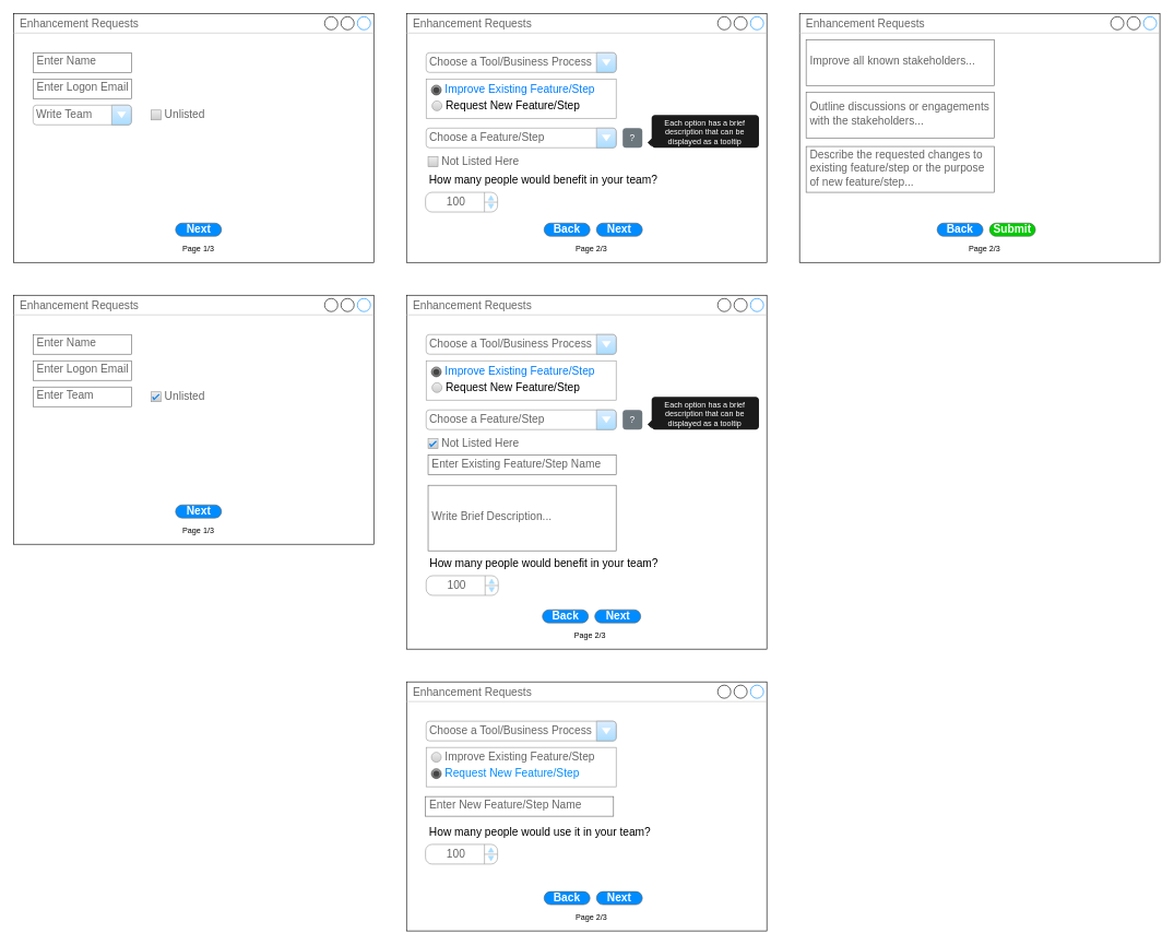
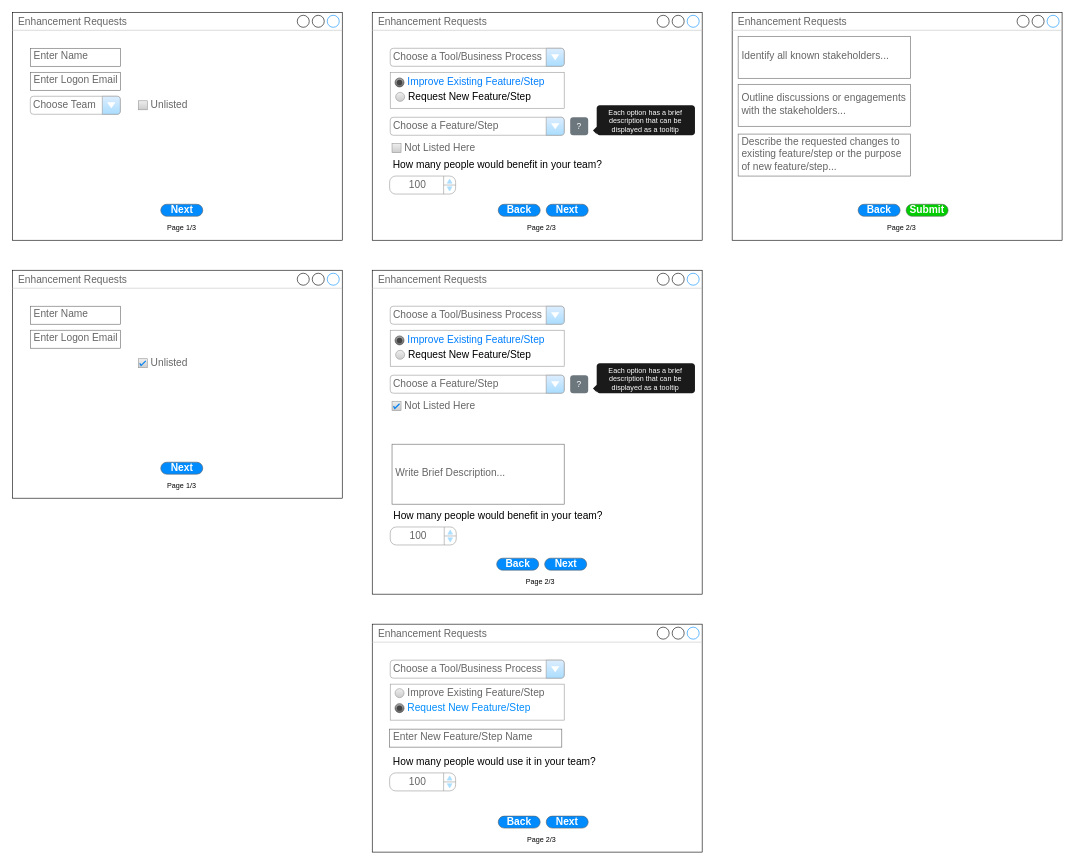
  <mxCell id="0" />
  <mxCell id="1" parent="0" />
  <mxCell id="2" value="Enhancement Requests" style="strokeWidth=1;shadow=0;dashed=0;align=center;html=1;shape=mxgraph.mockup.containers.window;align=left;verticalAlign=top;spacingLeft=8;strokeColor2=#008cff;strokeColor3=#c4c4c4;fontColor=#666666;mainText=;fontSize=17;labelBackgroundColor=none;" vertex="1" parent="1"><mxGeometry width="550" height="380" as="geometry" x="20" y="20" /></mxCell>
  <mxCell id="3" value="Enter Name" style="strokeWidth=1;shadow=0;dashed=0;align=center;html=1;shape=mxgraph.mockup.text.textBox;fontColor=#666666;align=left;fontSize=17;spacingLeft=4;spacingTop=-3;strokeColor=#666666;mainText=" vertex="1" parent="1"><mxGeometry x="50" y="80" width="150" height="30" as="geometry" /></mxCell>
  <mxCell id="4" value="Enter Logon Email" style="strokeWidth=1;shadow=0;dashed=0;align=center;html=1;shape=mxgraph.mockup.text.textBox;fontColor=#666666;align=left;fontSize=17;spacingLeft=4;spacingTop=-3;strokeColor=#666666;mainText=" vertex="1" parent="1"><mxGeometry x="50" y="120" width="150" height="30" as="geometry" /></mxCell>
- <mxCell id="5" value="Write Team" style="strokeWidth=1;shadow=0;dashed=0;align=center;html=1;shape=mxgraph.mockup.forms.comboBox;strokeColor=#999999;fillColor=#ddeeff;align=left;fillColor2=#aaddff;mainText=;fontColor=#666666;fontSize=17;spacingLeft=3;" vertex="1" parent="1"><mxGeometry x="50" y="160" width="150" height="30" as="geometry" /></mxCell>
+ <mxCell id="5" value="Choose Team" style="strokeWidth=1;shadow=0;dashed=0;align=center;html=1;shape=mxgraph.mockup.forms.comboBox;strokeColor=#999999;fillColor=#ddeeff;align=left;fillColor2=#aaddff;mainText=;fontColor=#666666;fontSize=17;spacingLeft=3;" vertex="1" parent="1"><mxGeometry x="50" y="160" width="150" height="30" as="geometry" /></mxCell>
  <mxCell id="6" value="Unlisted" style="strokeWidth=1;shadow=0;dashed=0;align=center;html=1;shape=mxgraph.mockup.forms.rrect;rSize=0;fillColor=#eeeeee;strokeColor=#999999;gradientColor=#cccccc;align=left;spacingLeft=4;fontSize=17;fontColor=#666666;labelPosition=right;" vertex="1" parent="1"><mxGeometry x="230" y="167.5" width="15" height="15" as="geometry" /></mxCell>
  <mxCell id="7" value="Enhancement Requests" style="strokeWidth=1;shadow=0;dashed=0;align=center;html=1;shape=mxgraph.mockup.containers.window;align=left;verticalAlign=top;spacingLeft=8;strokeColor2=#008cff;strokeColor3=#c4c4c4;fontColor=#666666;mainText=;fontSize=17;labelBackgroundColor=none;" vertex="1" parent="1"><mxGeometry y="450" width="550" height="380" as="geometry" x="20" /></mxCell>
  <mxCell id="8" value="Enter Name" style="strokeWidth=1;shadow=0;dashed=0;align=center;html=1;shape=mxgraph.mockup.text.textBox;fontColor=#666666;align=left;fontSize=17;spacingLeft=4;spacingTop=-3;strokeColor=#666666;mainText=" vertex="1" parent="1"><mxGeometry x="50" y="510" width="150" height="30" as="geometry" /></mxCell>
  <mxCell id="9" value="Enter Logon Email" style="strokeWidth=1;shadow=0;dashed=0;align=center;html=1;shape=mxgraph.mockup.text.textBox;fontColor=#666666;align=left;fontSize=17;spacingLeft=4;spacingTop=-3;strokeColor=#666666;mainText=" vertex="1" parent="1"><mxGeometry x="50" y="550" width="150" height="30" as="geometry" /></mxCell>
  <mxCell id="10" value="Unlisted" style="strokeWidth=1;shadow=0;dashed=0;align=center;html=1;shape=mxgraph.mockup.forms.rrect;rSize=0;fillColor=#eeeeee;strokeColor=#999999;gradientColor=#cccccc;align=left;spacingLeft=4;fontSize=17;fontColor=#666666;labelPosition=right;" vertex="1" parent="1"><mxGeometry x="230" y="597.5" width="15" height="15" as="geometry" /></mxCell>
  <mxCell id="11" value="" style="html=1;verticalLabelPosition=bottom;labelBackgroundColor=#ffffff;verticalAlign=top;shadow=0;dashed=0;strokeWidth=2;shape=mxgraph.ios7.misc.check;strokeColor=#0080f0;" vertex="1" parent="1"><mxGeometry x="232.5" y="601" width="10" height="8" as="geometry" /></mxCell>
  <mxCell id="12" value="Page 1/3" style="text;html=1;strokeColor=none;fillColor=none;align=center;verticalAlign=middle;whiteSpace=wrap;rounded=0;" vertex="1" parent="1"><mxGeometry x="275" y="370" width="55" height="20" as="geometry" /></mxCell>
  <mxCell id="13" value="Page 1/3" style="text;html=1;strokeColor=none;fillColor=none;align=center;verticalAlign=middle;whiteSpace=wrap;rounded=0;" vertex="1" parent="1"><mxGeometry x="275" y="800" width="55" height="20" as="geometry" /></mxCell>
- <mxCell id="14" value="Enter Team" style="strokeWidth=1;shadow=0;dashed=0;align=center;html=1;shape=mxgraph.mockup.text.textBox;fontColor=#666666;align=left;fontSize=17;spacingLeft=4;spacingTop=-3;strokeColor=#666666;mainText=" vertex="1" parent="1"><mxGeometry x="50" y="590" width="150" height="30" as="geometry" /></mxCell>
  <mxCell id="15" value="Next" style="strokeWidth=1;shadow=0;dashed=0;align=center;html=1;shape=mxgraph.mockup.buttons.button;strokeColor=#666666;fontColor=#ffffff;mainText=;buttonStyle=round;fontSize=17;fontStyle=1;fillColor=#008cff;whiteSpace=wrap;" vertex="1" parent="1"><mxGeometry x="267.5" y="770" width="70" height="20" as="geometry" /></mxCell>
  <mxCell id="16" value="Next" style="strokeWidth=1;shadow=0;dashed=0;align=center;html=1;shape=mxgraph.mockup.buttons.button;strokeColor=#666666;fontColor=#ffffff;mainText=;buttonStyle=round;fontSize=17;fontStyle=1;fillColor=#008cff;whiteSpace=wrap;" vertex="1" parent="1"><mxGeometry x="267.5" y="340" width="70" height="20" as="geometry" /></mxCell>
  <mxCell id="17" value="Enhancement Requests" style="strokeWidth=1;shadow=0;dashed=0;align=center;html=1;shape=mxgraph.mockup.containers.window;align=left;verticalAlign=top;spacingLeft=8;strokeColor2=#008cff;strokeColor3=#c4c4c4;fontColor=#666666;mainText=;fontSize=17;labelBackgroundColor=none;" vertex="1" parent="1"><mxGeometry x="620" y="1040" width="550" height="380" as="geometry" /></mxCell>
  <mxCell id="18" value="Choose a Tool/Business Process" style="strokeWidth=1;shadow=0;dashed=0;align=center;html=1;shape=mxgraph.mockup.forms.comboBox;strokeColor=#999999;fillColor=#ddeeff;align=left;fillColor2=#aaddff;mainText=;fontColor=#666666;fontSize=17;spacingLeft=3;" vertex="1" parent="1"><mxGeometry x="650" y="1100" width="290" height="30" as="geometry" /></mxCell>
  <mxCell id="19" value="Page 2/3" style="text;html=1;strokeColor=none;fillColor=none;align=center;verticalAlign=middle;whiteSpace=wrap;rounded=0;" vertex="1" parent="1"><mxGeometry x="875" y="1390" width="55" height="20" as="geometry" /></mxCell>
  <mxCell id="20" value="Next" style="strokeWidth=1;shadow=0;dashed=0;align=center;html=1;shape=mxgraph.mockup.buttons.button;strokeColor=#666666;fontColor=#ffffff;mainText=;buttonStyle=round;fontSize=17;fontStyle=1;fillColor=#008cff;whiteSpace=wrap;" vertex="1" parent="1"><mxGeometry x="910" y="1360" width="70" height="20" as="geometry" /></mxCell>
  <mxCell id="21" value="Back" style="strokeWidth=1;shadow=0;dashed=0;align=center;html=1;shape=mxgraph.mockup.buttons.button;strokeColor=#666666;fontColor=#ffffff;mainText=;buttonStyle=round;fontSize=17;fontStyle=1;fillColor=#008cff;whiteSpace=wrap;" vertex="1" parent="1"><mxGeometry x="830" y="1360" width="70" height="20" as="geometry" /></mxCell>
  <mxCell id="22" value="" style="strokeWidth=1;shadow=0;dashed=0;align=center;html=1;shape=mxgraph.mockup.forms.rrect;rSize=0;strokeColor=#999999;fillColor=#ffffff;recursiveResize=0;" vertex="1" parent="1"><mxGeometry x="650" y="1140" width="290" height="60" as="geometry" /></mxCell>
  <mxCell id="23" value="Improve Existing Feature/Step" style="shape=ellipse;rSize=0;fillColor=#eeeeee;strokeColor=#999999;gradientColor=#cccccc;html=1;align=left;spacingLeft=4;fontSize=17;fontColor=#666666;labelPosition=right;" vertex="1" parent="1"><mxGeometry x="658" y="1147.5" width="15" height="15" as="geometry" /></mxCell>
  <mxCell id="24" value="Request New Feature/Step" style="shape=ellipse;rSize=0;fillColor=#aaaaaa;strokeColor=#444444;gradientColor=#666666;html=1;align=left;spacingLeft=4;fontSize=17;fontColor=#008cff;labelPosition=right;" vertex="1" parent="1"><mxGeometry x="658" y="1172.5" width="15" height="15" as="geometry" /></mxCell>
  <mxCell id="25" value="" style="shape=ellipse;fillColor=#444444;strokeColor=none;html=1;" vertex="1" parent="24"><mxGeometry x="3" y="3" width="9" height="9" as="geometry" /></mxCell>
  <mxCell id="26" value="&lt;table cellpadding=&quot;0&quot; cellspacing=&quot;0&quot; style=&quot;width:100%;height:100%;&quot;&gt;&lt;tr&gt;&lt;td style=&quot;width:85%&quot;&gt;100&lt;/td&gt;&lt;td style=&quot;width:15%&quot;&gt;&lt;/td&gt;&lt;/tr&gt;&lt;/table&gt;" style="strokeWidth=1;shadow=0;dashed=0;align=center;html=1;shape=mxgraph.mockup.forms.spinner;strokeColor=#999999;spinLayout=right;spinStyle=normal;adjStyle=triangle;fillColor=#aaddff;fontSize=17;fontColor=#666666;mainText=;html=1;overflow=fill;" vertex="1" parent="1"><mxGeometry x="649" y="1288" width="110" height="30" as="geometry" /></mxCell>
  <mxCell id="27" value="How many people would use it in your team?" style="text;html=1;strokeColor=none;fillColor=none;align=center;verticalAlign=middle;whiteSpace=wrap;rounded=0;fontSize=17;" vertex="1" parent="1"><mxGeometry x="649" y="1260" width="350" height="20" as="geometry" /></mxCell>
  <mxCell id="28" value="Enhancement Requests" style="strokeWidth=1;shadow=0;dashed=0;align=center;html=1;shape=mxgraph.mockup.containers.window;align=left;verticalAlign=top;spacingLeft=8;strokeColor2=#008cff;strokeColor3=#c4c4c4;fontColor=#666666;mainText=;fontSize=17;labelBackgroundColor=none;" vertex="1" parent="1"><mxGeometry x="620" width="550" height="380" as="geometry" y="20" /></mxCell>
  <mxCell id="29" value="Choose a Tool/Business Process" style="strokeWidth=1;shadow=0;dashed=0;align=center;html=1;shape=mxgraph.mockup.forms.comboBox;strokeColor=#999999;fillColor=#ddeeff;align=left;fillColor2=#aaddff;mainText=;fontColor=#666666;fontSize=17;spacingLeft=3;" vertex="1" parent="1"><mxGeometry x="650" y="80" width="290" height="30" as="geometry" /></mxCell>
  <mxCell id="30" value="Page 2/3" style="text;html=1;strokeColor=none;fillColor=none;align=center;verticalAlign=middle;whiteSpace=wrap;rounded=0;" vertex="1" parent="1"><mxGeometry x="875" y="370" width="55" height="20" as="geometry" /></mxCell>
  <mxCell id="31" value="Next" style="strokeWidth=1;shadow=0;dashed=0;align=center;html=1;shape=mxgraph.mockup.buttons.button;strokeColor=#666666;fontColor=#ffffff;mainText=;buttonStyle=round;fontSize=17;fontStyle=1;fillColor=#008cff;whiteSpace=wrap;" vertex="1" parent="1"><mxGeometry x="910" y="340" width="70" height="20" as="geometry" /></mxCell>
  <mxCell id="32" value="Back" style="strokeWidth=1;shadow=0;dashed=0;align=center;html=1;shape=mxgraph.mockup.buttons.button;strokeColor=#666666;fontColor=#ffffff;mainText=;buttonStyle=round;fontSize=17;fontStyle=1;fillColor=#008cff;whiteSpace=wrap;" vertex="1" parent="1"><mxGeometry x="830" y="340" width="70" height="20" as="geometry" /></mxCell>
  <mxCell id="33" value="" style="strokeWidth=1;shadow=0;dashed=0;align=center;html=1;shape=mxgraph.mockup.forms.rrect;rSize=0;strokeColor=#999999;fillColor=#ffffff;recursiveResize=0;" vertex="1" parent="1"><mxGeometry x="650" y="120" width="290" height="60" as="geometry" /></mxCell>
  <mxCell id="34" value="&lt;font color=&quot;#000000&quot;&gt;Request New Feature/Step&lt;/font&gt;" style="shape=ellipse;rSize=0;fillColor=#eeeeee;strokeColor=#999999;gradientColor=#cccccc;html=1;align=left;spacingLeft=4;fontSize=17;fontColor=#666666;labelPosition=right;" vertex="1" parent="1"><mxGeometry x="659" y="153.5" width="15" height="15" as="geometry" /></mxCell>
  <mxCell id="35" value="&lt;table cellpadding=&quot;0&quot; cellspacing=&quot;0&quot; style=&quot;width:100%;height:100%;&quot;&gt;&lt;tr&gt;&lt;td style=&quot;width:85%&quot;&gt;100&lt;/td&gt;&lt;td style=&quot;width:15%&quot;&gt;&lt;/td&gt;&lt;/tr&gt;&lt;/table&gt;" style="strokeWidth=1;shadow=0;dashed=0;align=center;html=1;shape=mxgraph.mockup.forms.spinner;strokeColor=#999999;spinLayout=right;spinStyle=normal;adjStyle=triangle;fillColor=#aaddff;fontSize=17;fontColor=#666666;mainText=;html=1;overflow=fill;" vertex="1" parent="1"><mxGeometry x="649" y="293" width="110" height="30" as="geometry" /></mxCell>
  <mxCell id="36" value="How many people would benefit in your team?" style="text;html=1;strokeColor=none;fillColor=none;align=center;verticalAlign=middle;whiteSpace=wrap;rounded=0;fontSize=17;" vertex="1" parent="1"><mxGeometry x="649" y="265" width="360" height="20" as="geometry" /></mxCell>
  <mxCell id="37" value="&lt;font color=&quot;#007fff&quot;&gt;Improve Existing Feature/Step&lt;/font&gt;" style="shape=ellipse;rSize=0;fillColor=#aaaaaa;strokeColor=#444444;gradientColor=#666666;html=1;align=left;spacingLeft=4;fontSize=17;fontColor=#008cff;labelPosition=right;" vertex="1" parent="1"><mxGeometry x="658" y="129.5" width="15" height="15" as="geometry" /></mxCell>
  <mxCell id="38" value="" style="shape=ellipse;fillColor=#444444;strokeColor=none;html=1;" vertex="1" parent="37"><mxGeometry x="3" y="3" width="9" height="9" as="geometry" /></mxCell>
  <mxCell id="39" value="Choose a Feature/Step" style="strokeWidth=1;shadow=0;dashed=0;align=center;html=1;shape=mxgraph.mockup.forms.comboBox;strokeColor=#999999;fillColor=#ddeeff;align=left;fillColor2=#aaddff;mainText=;fontColor=#666666;fontSize=17;spacingLeft=3;" vertex="1" parent="1"><mxGeometry x="650" y="195" width="290" height="30" as="geometry" /></mxCell>
  <mxCell id="40" value="Each option has a brief description that can be displayed as a tooltip" style="html=1;shadow=0;dashed=0;shape=mxgraph.bootstrap.popover;fillColor=#1A1A1A;strokeColor=none;dx=42.12;dy=6.18;rSize=5;whiteSpace=wrap;verticalAlign=top;spacing=10;fontSize=12;spacingLeft=0;align=center;spacingTop=-10;fontColor=#FFFFFF;direction=south;spacingLeft=5;" vertex="1" parent="1"><mxGeometry x="988" y="175" width="170" height="50" as="geometry" /></mxCell>
  <mxCell id="41" value="?" style="html=1;shadow=0;dashed=0;shape=mxgraph.bootstrap.rrect;rSize=5;fillColor=#6C767D;strokeColor=none;perimeter=none;whiteSpace=wrap;resizeWidth=1;align=center;spacing=5;fontColor=#FFFFFF;fontSize=14;" vertex="1" parent="1"><mxGeometry x="950" y="195" width="30" height="30" as="geometry" /></mxCell>
  <mxCell id="42" value="Not Listed Here" style="strokeWidth=1;shadow=0;dashed=0;align=center;html=1;shape=mxgraph.mockup.forms.rrect;rSize=0;fillColor=#eeeeee;strokeColor=#999999;gradientColor=#cccccc;align=left;spacingLeft=4;fontSize=17;fontColor=#666666;labelPosition=right;" vertex="1" parent="1"><mxGeometry x="653" y="239" width="15" height="15" as="geometry" /></mxCell>
  <mxCell id="43" value="Enhancement Requests" style="strokeWidth=1;shadow=0;dashed=0;align=center;html=1;shape=mxgraph.mockup.containers.window;align=left;verticalAlign=top;spacingLeft=8;strokeColor2=#008cff;strokeColor3=#c4c4c4;fontColor=#666666;mainText=;fontSize=17;labelBackgroundColor=none;" vertex="1" parent="1"><mxGeometry x="620" y="450" width="550" height="540" as="geometry" /></mxCell>
  <mxCell id="44" value="Choose a Tool/Business Process" style="strokeWidth=1;shadow=0;dashed=0;align=center;html=1;shape=mxgraph.mockup.forms.comboBox;strokeColor=#999999;fillColor=#ddeeff;align=left;fillColor2=#aaddff;mainText=;fontColor=#666666;fontSize=17;spacingLeft=3;" vertex="1" parent="1"><mxGeometry x="650" y="510" width="290" height="30" as="geometry" /></mxCell>
  <mxCell id="45" value="Page 2/3" style="text;html=1;strokeColor=none;fillColor=none;align=center;verticalAlign=middle;whiteSpace=wrap;rounded=0;" vertex="1" parent="1"><mxGeometry x="872.5" y="960" width="55" height="20" as="geometry" /></mxCell>
  <mxCell id="46" value="Next" style="strokeWidth=1;shadow=0;dashed=0;align=center;html=1;shape=mxgraph.mockup.buttons.button;strokeColor=#666666;fontColor=#ffffff;mainText=;buttonStyle=round;fontSize=17;fontStyle=1;fillColor=#008cff;whiteSpace=wrap;" vertex="1" parent="1"><mxGeometry x="907.5" y="930" width="70" height="20" as="geometry" /></mxCell>
  <mxCell id="47" value="Back" style="strokeWidth=1;shadow=0;dashed=0;align=center;html=1;shape=mxgraph.mockup.buttons.button;strokeColor=#666666;fontColor=#ffffff;mainText=;buttonStyle=round;fontSize=17;fontStyle=1;fillColor=#008cff;whiteSpace=wrap;" vertex="1" parent="1"><mxGeometry x="827.5" y="930" width="70" height="20" as="geometry" /></mxCell>
  <mxCell id="48" value="" style="strokeWidth=1;shadow=0;dashed=0;align=center;html=1;shape=mxgraph.mockup.forms.rrect;rSize=0;strokeColor=#999999;fillColor=#ffffff;recursiveResize=0;" vertex="1" parent="1"><mxGeometry x="650" y="550" width="290" height="60" as="geometry" /></mxCell>
  <mxCell id="49" value="&lt;font color=&quot;#000000&quot;&gt;Request New Feature/Step&lt;/font&gt;" style="shape=ellipse;rSize=0;fillColor=#eeeeee;strokeColor=#999999;gradientColor=#cccccc;html=1;align=left;spacingLeft=4;fontSize=17;fontColor=#666666;labelPosition=right;" vertex="1" parent="1"><mxGeometry x="659" y="583.5" width="15" height="15" as="geometry" /></mxCell>
  <mxCell id="50" value="&lt;table cellpadding=&quot;0&quot; cellspacing=&quot;0&quot; style=&quot;width:100%;height:100%;&quot;&gt;&lt;tr&gt;&lt;td style=&quot;width:85%&quot;&gt;100&lt;/td&gt;&lt;td style=&quot;width:15%&quot;&gt;&lt;/td&gt;&lt;/tr&gt;&lt;/table&gt;" style="strokeWidth=1;shadow=0;dashed=0;align=center;html=1;shape=mxgraph.mockup.forms.spinner;strokeColor=#999999;spinLayout=right;spinStyle=normal;adjStyle=triangle;fillColor=#aaddff;fontSize=17;fontColor=#666666;mainText=;html=1;overflow=fill;" vertex="1" parent="1"><mxGeometry x="650" y="878" width="110" height="30" as="geometry" /></mxCell>
  <mxCell id="51" value="How many people would benefit in your team?" style="text;html=1;strokeColor=none;fillColor=none;align=center;verticalAlign=middle;whiteSpace=wrap;rounded=0;fontSize=17;" vertex="1" parent="1"><mxGeometry x="650" y="850" width="360" height="20" as="geometry" /></mxCell>
  <mxCell id="52" value="&lt;font color=&quot;#007fff&quot;&gt;Improve Existing Feature/Step&lt;/font&gt;" style="shape=ellipse;rSize=0;fillColor=#aaaaaa;strokeColor=#444444;gradientColor=#666666;html=1;align=left;spacingLeft=4;fontSize=17;fontColor=#008cff;labelPosition=right;" vertex="1" parent="1"><mxGeometry x="658" y="559.5" width="15" height="15" as="geometry" /></mxCell>
  <mxCell id="53" value="" style="shape=ellipse;fillColor=#444444;strokeColor=none;html=1;" vertex="1" parent="52"><mxGeometry x="3" y="3" width="9" height="9" as="geometry" /></mxCell>
  <mxCell id="54" value="Choose a Feature/Step" style="strokeWidth=1;shadow=0;dashed=0;align=center;html=1;shape=mxgraph.mockup.forms.comboBox;strokeColor=#999999;fillColor=#ddeeff;align=left;fillColor2=#aaddff;mainText=;fontColor=#666666;fontSize=17;spacingLeft=3;" vertex="1" parent="1"><mxGeometry x="650" y="625" width="290" height="30" as="geometry" /></mxCell>
  <mxCell id="55" value="Each option has a brief description that can be displayed as a tooltip" style="html=1;shadow=0;dashed=0;shape=mxgraph.bootstrap.popover;fillColor=#1A1A1A;strokeColor=none;dx=42.12;dy=6.18;rSize=5;whiteSpace=wrap;verticalAlign=top;spacing=10;fontSize=12;spacingLeft=0;align=center;spacingTop=-10;fontColor=#FFFFFF;direction=south;spacingLeft=5;" vertex="1" parent="1"><mxGeometry x="988" y="605" width="170" height="50" as="geometry" /></mxCell>
  <mxCell id="56" value="?" style="html=1;shadow=0;dashed=0;shape=mxgraph.bootstrap.rrect;rSize=5;fillColor=#6C767D;strokeColor=none;perimeter=none;whiteSpace=wrap;resizeWidth=1;align=center;spacing=5;fontColor=#FFFFFF;fontSize=14;" vertex="1" parent="1"><mxGeometry x="950" y="625" width="30" height="30" as="geometry" /></mxCell>
  <mxCell id="57" value="Not Listed Here" style="strokeWidth=1;shadow=0;dashed=0;align=center;html=1;shape=mxgraph.mockup.forms.rrect;rSize=0;fillColor=#eeeeee;strokeColor=#999999;gradientColor=#cccccc;align=left;spacingLeft=4;fontSize=17;fontColor=#666666;labelPosition=right;" vertex="1" parent="1"><mxGeometry x="653" y="669" width="15" height="15" as="geometry" /></mxCell>
  <mxCell id="58" value="" style="html=1;verticalLabelPosition=bottom;labelBackgroundColor=#ffffff;verticalAlign=top;shadow=0;dashed=0;strokeWidth=2;shape=mxgraph.ios7.misc.check;strokeColor=#0080f0;" vertex="1" parent="1"><mxGeometry x="655.5" y="672.5" width="10" height="8" as="geometry" /></mxCell>
- <mxCell id="59" value="Enter Existing Feature/Step Name" style="strokeWidth=1;shadow=0;dashed=0;align=center;html=1;shape=mxgraph.mockup.text.textBox;fontColor=#666666;align=left;fontSize=17;spacingLeft=4;spacingTop=-3;strokeColor=#666666;mainText=" vertex="1" parent="1"><mxGeometry x="653" y="694" width="287" height="30" as="geometry" /></mxCell>
  <mxCell id="60" value="Write Brief Description..." style="strokeWidth=1;shadow=0;dashed=0;align=center;html=1;shape=mxgraph.mockup.text.textBox;fontColor=#666666;align=left;fontSize=17;spacingLeft=4;spacingTop=-3;strokeColor=#666666;mainText=" vertex="1" parent="1"><mxGeometry x="653" y="740" width="287" height="100" as="geometry" /></mxCell>
  <mxCell id="61" value="Enter New Feature/Step Name" style="strokeWidth=1;shadow=0;dashed=0;align=center;html=1;shape=mxgraph.mockup.text.textBox;fontColor=#666666;align=left;fontSize=17;spacingLeft=4;spacingTop=-3;strokeColor=#666666;mainText=" vertex="1" parent="1"><mxGeometry x="649" y="1215" width="287" height="30" as="geometry" /></mxCell>
  <mxCell id="62" value="Enhancement Requests" style="strokeWidth=1;shadow=0;dashed=0;align=center;html=1;shape=mxgraph.mockup.containers.window;align=left;verticalAlign=top;spacingLeft=8;strokeColor2=#008cff;strokeColor3=#c4c4c4;fontColor=#666666;mainText=;fontSize=17;labelBackgroundColor=none;" vertex="1" parent="1"><mxGeometry x="1220" width="550" height="380" as="geometry" y="20" /></mxCell>
  <mxCell id="63" value="Page 2/3" style="text;html=1;strokeColor=none;fillColor=none;align=center;verticalAlign=middle;whiteSpace=wrap;rounded=0;" vertex="1" parent="1"><mxGeometry x="1475" y="370" width="55" height="20" as="geometry" /></mxCell>
  <mxCell id="64" value="Submit" style="strokeWidth=1;shadow=0;dashed=0;align=center;html=1;shape=mxgraph.mockup.buttons.button;strokeColor=#666666;fontColor=#ffffff;mainText=;buttonStyle=round;fontSize=17;fontStyle=1;fillColor=#00CC00;whiteSpace=wrap;" vertex="1" parent="1"><mxGeometry x="1510" y="340" width="70" height="20" as="geometry" /></mxCell>
  <mxCell id="65" value="Back" style="strokeWidth=1;shadow=0;dashed=0;align=center;html=1;shape=mxgraph.mockup.buttons.button;strokeColor=#666666;fontColor=#ffffff;mainText=;buttonStyle=round;fontSize=17;fontStyle=1;fillColor=#008cff;whiteSpace=wrap;" vertex="1" parent="1"><mxGeometry x="1430" y="340" width="70" height="20" as="geometry" /></mxCell>
- <mxCell id="66" value="Improve all known stakeholders..." style="strokeWidth=1;shadow=0;dashed=0;align=center;html=1;shape=mxgraph.mockup.text.textBox;fontColor=#666666;align=left;fontSize=17;spacingLeft=4;spacingTop=-3;strokeColor=#666666;mainText=" vertex="1" parent="1"><mxGeometry x="1230" y="60" width="287" height="70" as="geometry" /></mxCell>
+ <mxCell id="66" value="Identify all known stakeholders..." style="strokeWidth=1;shadow=0;dashed=0;align=center;html=1;shape=mxgraph.mockup.text.textBox;fontColor=#666666;align=left;fontSize=17;spacingLeft=4;spacingTop=-3;strokeColor=#666666;mainText=" vertex="1" parent="1"><mxGeometry x="1230" y="60" width="287" height="70" as="geometry" /></mxCell>
  <mxCell id="67" value="Outline discussions or engagements&lt;br&gt;with the stakeholders..." style="strokeWidth=1;shadow=0;dashed=0;align=center;html=1;shape=mxgraph.mockup.text.textBox;fontColor=#666666;align=left;fontSize=17;spacingLeft=4;spacingTop=-3;strokeColor=#666666;mainText=" vertex="1" parent="1"><mxGeometry x="1230" y="140" width="287" height="70" as="geometry" /></mxCell>
  <mxCell id="68" value="Describe the requested changes to&lt;br&gt;existing feature/step or the purpose&lt;br&gt;of new feature/step..." style="strokeWidth=1;shadow=0;dashed=0;align=center;html=1;shape=mxgraph.mockup.text.textBox;fontColor=#666666;align=left;fontSize=17;spacingLeft=4;spacingTop=-3;strokeColor=#666666;mainText=" vertex="1" parent="1"><mxGeometry x="1230" y="223" width="287" height="70" as="geometry" /></mxCell>
